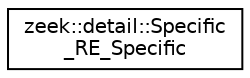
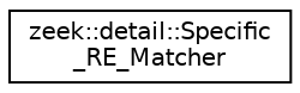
  digraph {
    rankdir=TB
-   n1 [color=black fillcolor=white fontname=Helvetica fontsize=10 height=0.2 label="zeek::detail::Specific\l_RE_Specific" shape=record style=filled width=0.4]
+   n1 [color=black fillcolor=white fontname=Helvetica fontsize=10 height=0.2 label="zeek::detail::Specific\l_RE_Matcher" shape=record style=filled width=0.4]
  }
